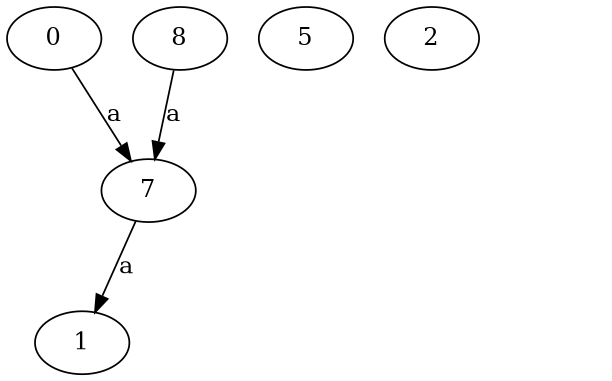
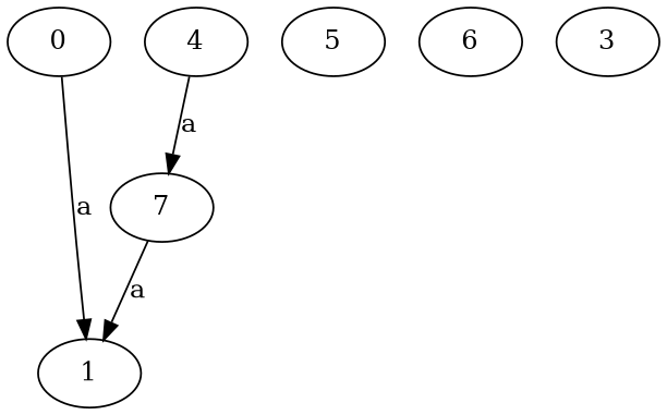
  strict digraph {
    0
    7
    1
-   4 [label=8]
+   4
    5
-   2
-   0 -> 7 [label=a]
+   2 [label=6]
+   3
+   0 -> 1 [label=a]
    7 -> 1 [label=a]
    4 -> 7 [label=a]
  }
